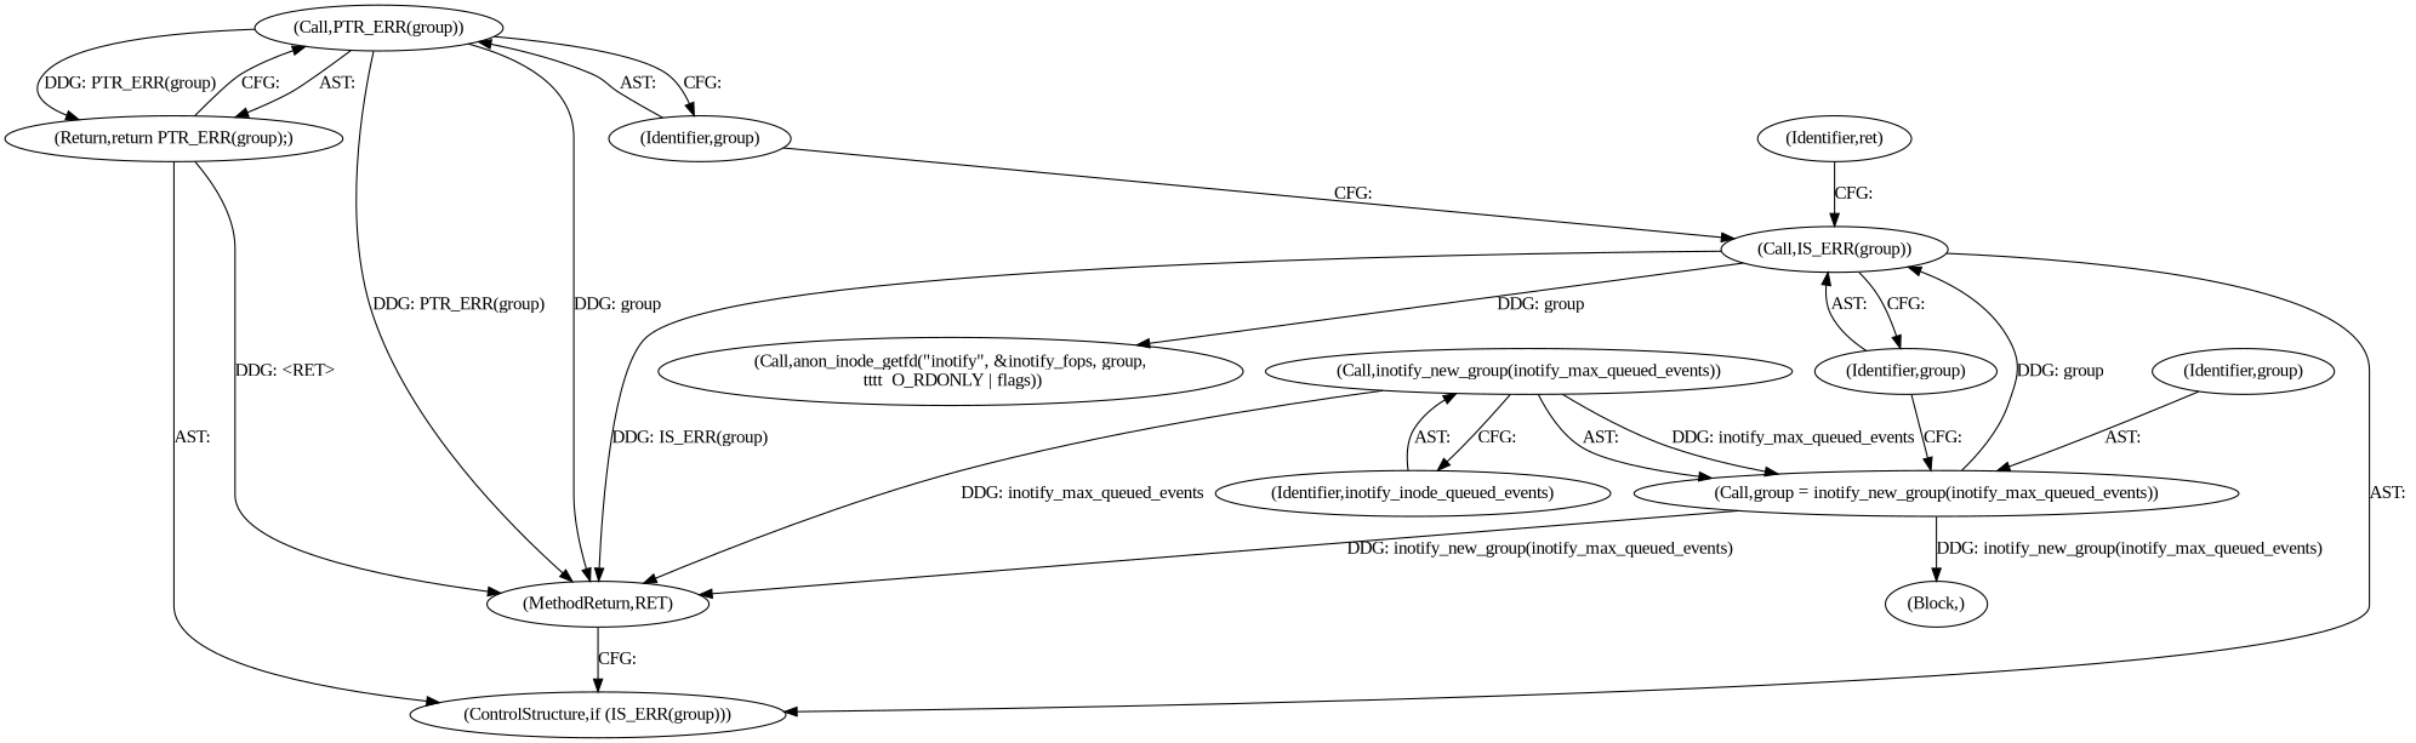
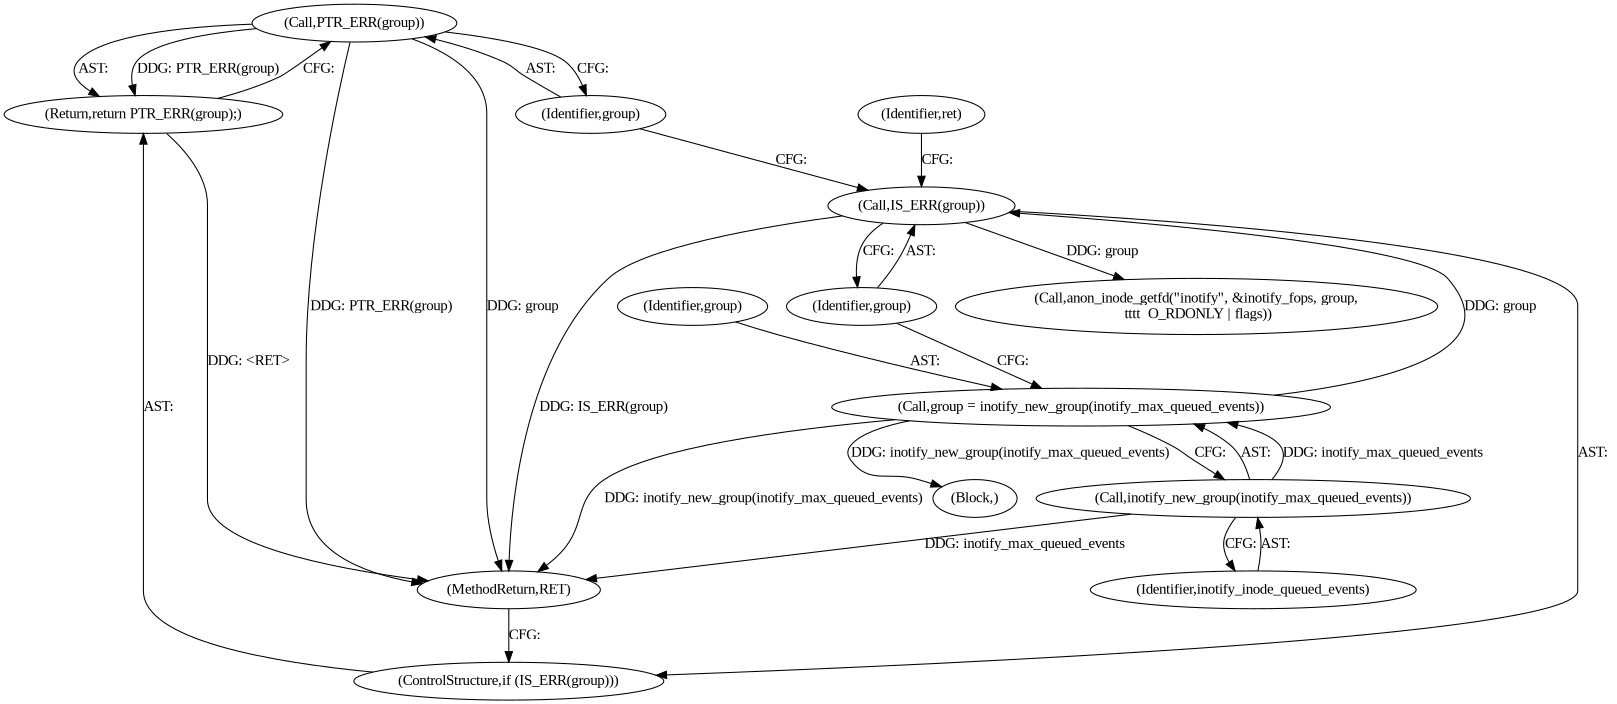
  digraph {
    fontname="Liberation Serif"
    node [fontname="Liberation Serif"]
    edge [fontname="Liberation Serif"]
    n1 [label="(Call,PTR_ERR(group))"]
    n2 [label="(Return,return PTR_ERR(group);)"]
    n3 [label="(MethodReturn,RET)"]
    n4 [label="(Identifier,group)"]
    n5 [label="(ControlStructure,if (IS_ERR(group)))"]
    n6 [label="(Call,IS_ERR(group))"]
    n7 [label="(Identifier,group)"]
    n8 [label="(Call,anon_inode_getfd(\"inotify\", &inotify_fops, group,\n \t\t\t\t  O_RDONLY | flags))"]
    n9 [label="(Call,group = inotify_new_group(inotify_max_queued_events))"]
    n10 [label="(Call,inotify_new_group(inotify_max_queued_events))"]
    n11 [label="(Block,)"]
    n12 [label="(Identifier,inotify_inode_queued_events)"]
    n13 [label="(Identifier,group)"]
    n14 [label="(Identifier,ret)"]
    n1 -> n2 [label="AST: "]
    n1 -> n2 [label="DDG: PTR_ERR(group)"]
    n1 -> n3 [label="DDG: PTR_ERR(group)"]
    n1 -> n3 [label="DDG: group"]
    n1 -> n4 [label="CFG: "]
    n2 -> n1 [label="CFG: "]
    n2 -> n3 [label="DDG: <RET>"]
-   n2 -> n5 [label="AST: "]
+   n5 -> n2 [label="AST: "]
    n3 -> n5 [label="CFG: "]
    n4 -> n1 [label="AST: "]
    n4 -> n6 [label="CFG: "]
    n6 -> n3 [label="DDG: IS_ERR(group)"]
    n6 -> n5 [label="AST: "]
    n6 -> n7 [label="CFG: "]
    n6 -> n8 [label="DDG: group"]
    n7 -> n6 [label="AST: "]
    n7 -> n9 [label="CFG: "]
    n9 -> n3 [label="DDG: inotify_new_group(inotify_max_queued_events)"]
    n9 -> n6 [label="DDG: group"]
+   n9 -> n10 [label="CFG: "]
    n9 -> n11 [label="DDG: inotify_new_group(inotify_max_queued_events)"]
    n10 -> n3 [label="DDG: inotify_max_queued_events"]
    n10 -> n9 [label="AST: "]
    n10 -> n9 [label="DDG: inotify_max_queued_events"]
    n10 -> n12 [label="CFG: "]
    n12 -> n10 [label="AST: "]
    n13 -> n9 [label="AST: "]
    n14 -> n6 [label="CFG: "]
  }
